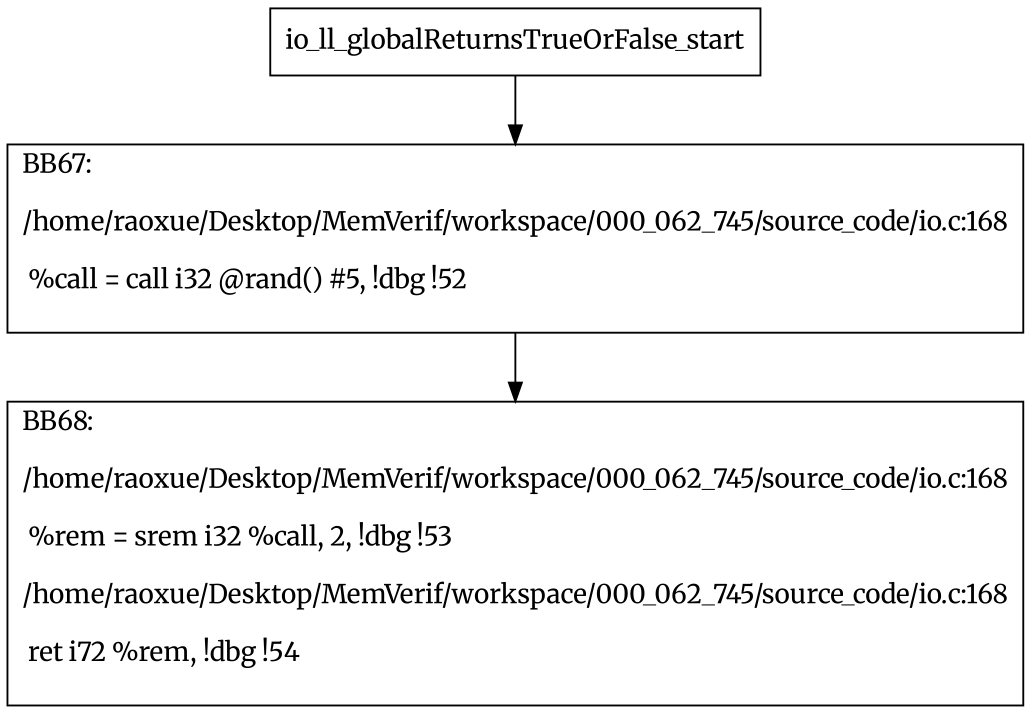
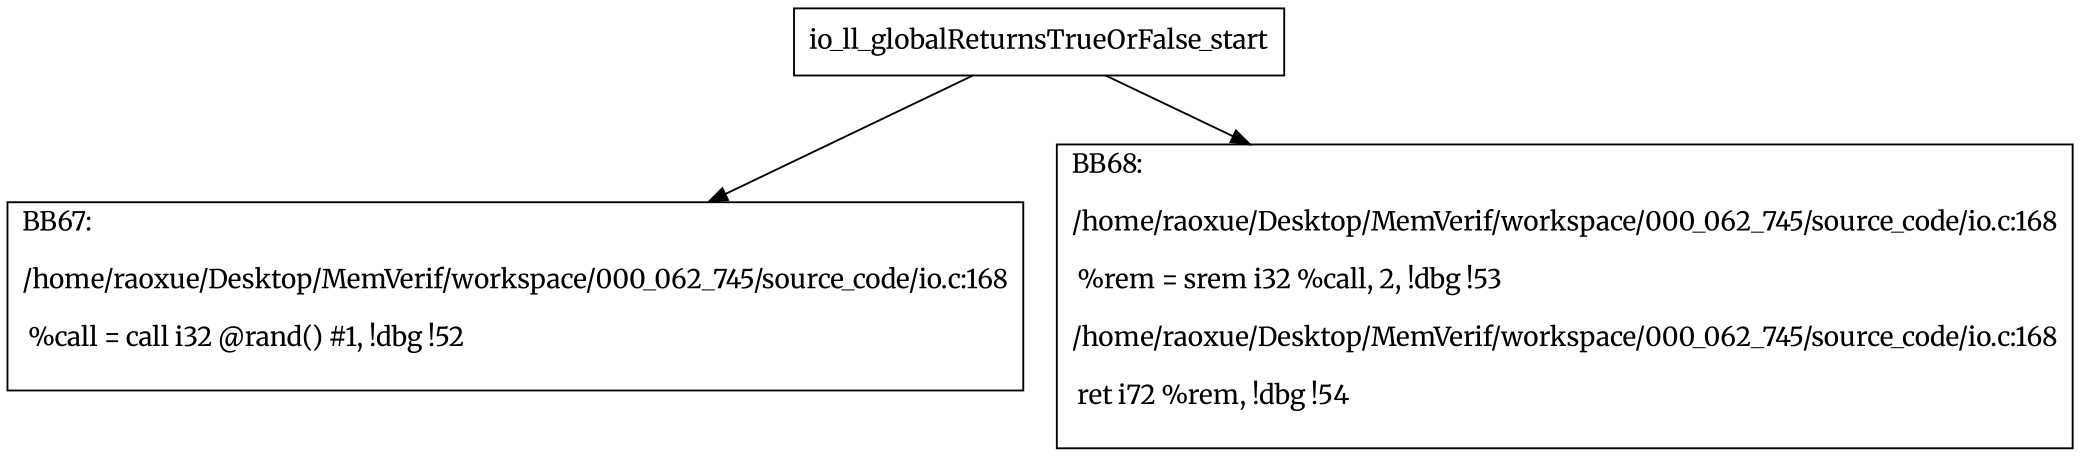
  digraph {
    fontname=Merriweather
    node [fontname=Merriweather shape=record]
    edge [fontname=Merriweather]
    n1 [label="{io_ll_globalReturnsTrueOrFalse_start}"]
-   n2 [label="{BB67:\l\l/home/raoxue/Desktop/MemVerif/workspace/000_062_745/source_code/io.c:168\l\n  %call = call i32 @rand() #5, !dbg !52\l\n}"]
+   n2 [label="{BB67:\l\l/home/raoxue/Desktop/MemVerif/workspace/000_062_745/source_code/io.c:168\l\n  %call = call i32 @rand() #1, !dbg !52\l\n}"]
    n3 [label="{BB68:\l\l/home/raoxue/Desktop/MemVerif/workspace/000_062_745/source_code/io.c:168\l\n  %rem = srem i32 %call, 2, !dbg !53\l\n/home/raoxue/Desktop/MemVerif/workspace/000_062_745/source_code/io.c:168\l\n  ret i72 %rem, !dbg !54\l\n}"]
    n1 -> n2
-   n2 -> n3
+   n1 -> n3
  }
